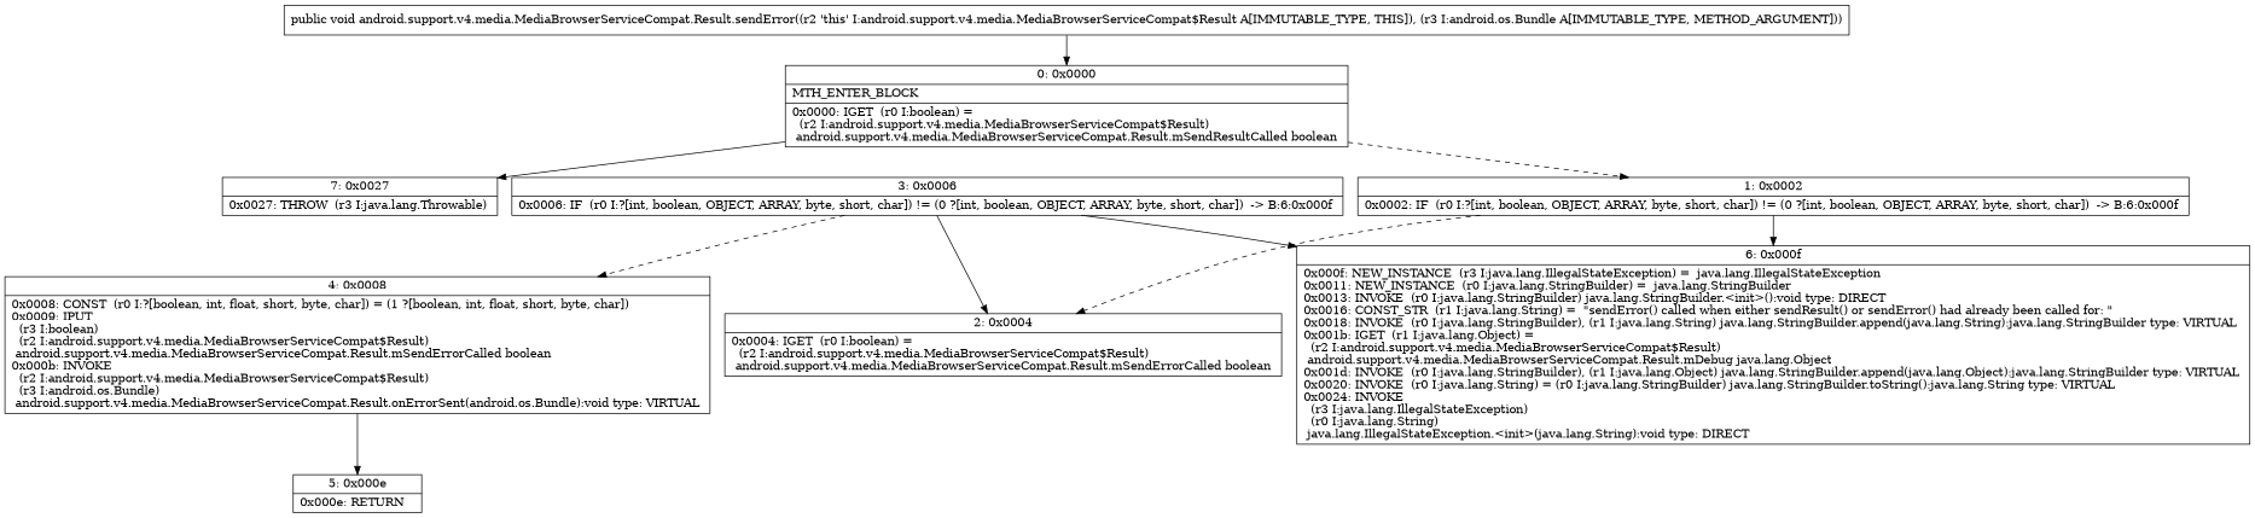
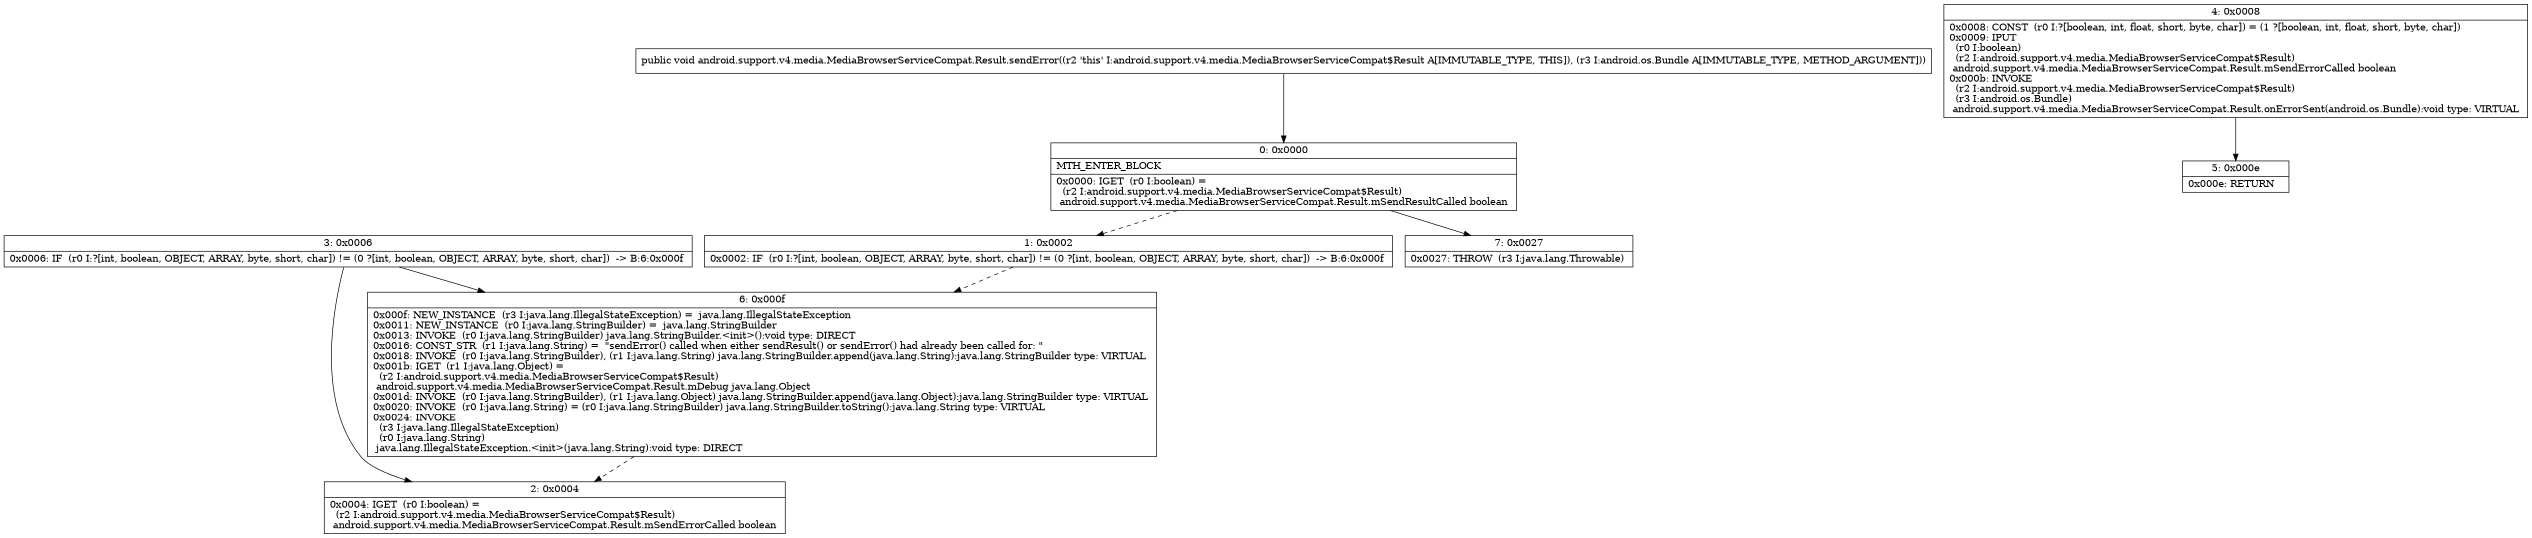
  digraph {
    node [shape=record]
    n1 [label="{0\:\ 0x0000|MTH_ENTER_BLOCK\l|0x0000: IGET  (r0 I:boolean) = \l  (r2 I:android.support.v4.media.MediaBrowserServiceCompat$Result)\l android.support.v4.media.MediaBrowserServiceCompat.Result.mSendResultCalled boolean \l}"]
    n2 [label="{1\:\ 0x0002|0x0002: IF  (r0 I:?[int, boolean, OBJECT, ARRAY, byte, short, char]) != (0 ?[int, boolean, OBJECT, ARRAY, byte, short, char])  \-\> B:6:0x000f \l}"]
    n3 [label="{7\:\ 0x0027|0x0027: THROW  (r3 I:java.lang.Throwable) \l}"]
    n4 [label="{2\:\ 0x0004|0x0004: IGET  (r0 I:boolean) = \l  (r2 I:android.support.v4.media.MediaBrowserServiceCompat$Result)\l android.support.v4.media.MediaBrowserServiceCompat.Result.mSendErrorCalled boolean \l}"]
    n5 [label="{6\:\ 0x000f|0x000f: NEW_INSTANCE  (r3 I:java.lang.IllegalStateException) =  java.lang.IllegalStateException \l0x0011: NEW_INSTANCE  (r0 I:java.lang.StringBuilder) =  java.lang.StringBuilder \l0x0013: INVOKE  (r0 I:java.lang.StringBuilder) java.lang.StringBuilder.\<init\>():void type: DIRECT \l0x0016: CONST_STR  (r1 I:java.lang.String) =  \"sendError() called when either sendResult() or sendError() had already been called for: \" \l0x0018: INVOKE  (r0 I:java.lang.StringBuilder), (r1 I:java.lang.String) java.lang.StringBuilder.append(java.lang.String):java.lang.StringBuilder type: VIRTUAL \l0x001b: IGET  (r1 I:java.lang.Object) = \l  (r2 I:android.support.v4.media.MediaBrowserServiceCompat$Result)\l android.support.v4.media.MediaBrowserServiceCompat.Result.mDebug java.lang.Object \l0x001d: INVOKE  (r0 I:java.lang.StringBuilder), (r1 I:java.lang.Object) java.lang.StringBuilder.append(java.lang.Object):java.lang.StringBuilder type: VIRTUAL \l0x0020: INVOKE  (r0 I:java.lang.String) = (r0 I:java.lang.StringBuilder) java.lang.StringBuilder.toString():java.lang.String type: VIRTUAL \l0x0024: INVOKE  \l  (r3 I:java.lang.IllegalStateException)\l  (r0 I:java.lang.String)\l java.lang.IllegalStateException.\<init\>(java.lang.String):void type: DIRECT \l}"]
    n6 [label="{3\:\ 0x0006|0x0006: IF  (r0 I:?[int, boolean, OBJECT, ARRAY, byte, short, char]) != (0 ?[int, boolean, OBJECT, ARRAY, byte, short, char])  \-\> B:6:0x000f \l}"]
-   n7 [label="{4\:\ 0x0008|0x0008: CONST  (r0 I:?[boolean, int, float, short, byte, char]) = (1 ?[boolean, int, float, short, byte, char]) \l0x0009: IPUT  \l  (r3 I:boolean)\l  (r2 I:android.support.v4.media.MediaBrowserServiceCompat$Result)\l android.support.v4.media.MediaBrowserServiceCompat.Result.mSendErrorCalled boolean \l0x000b: INVOKE  \l  (r2 I:android.support.v4.media.MediaBrowserServiceCompat$Result)\l  (r3 I:android.os.Bundle)\l android.support.v4.media.MediaBrowserServiceCompat.Result.onErrorSent(android.os.Bundle):void type: VIRTUAL \l}"]
+   n7 [label="{4\:\ 0x0008|0x0008: CONST  (r0 I:?[boolean, int, float, short, byte, char]) = (1 ?[boolean, int, float, short, byte, char]) \l0x0009: IPUT  \l  (r0 I:boolean)\l  (r2 I:android.support.v4.media.MediaBrowserServiceCompat$Result)\l android.support.v4.media.MediaBrowserServiceCompat.Result.mSendErrorCalled boolean \l0x000b: INVOKE  \l  (r2 I:android.support.v4.media.MediaBrowserServiceCompat$Result)\l  (r3 I:android.os.Bundle)\l android.support.v4.media.MediaBrowserServiceCompat.Result.onErrorSent(android.os.Bundle):void type: VIRTUAL \l}"]
    n8 [label="{5\:\ 0x000e|0x000e: RETURN   \l}"]
    n9 [label="{public void android.support.v4.media.MediaBrowserServiceCompat.Result.sendError((r2 'this' I:android.support.v4.media.MediaBrowserServiceCompat$Result A[IMMUTABLE_TYPE, THIS]), (r3 I:android.os.Bundle A[IMMUTABLE_TYPE, METHOD_ARGUMENT])) }"]
    n1 -> n2 [style=dashed]
    n1 -> n3
-   n2 -> n4 [style=dashed]
-   n2 -> n5
+   n5 -> n4 [style=dashed]
+   n2 -> n5 [style=dashed]
    n6 -> n4
    n6 -> n5
-   n6 -> n7 [style=dashed]
    n7 -> n8
    n9 -> n1
  }
